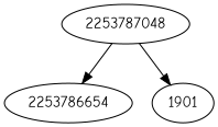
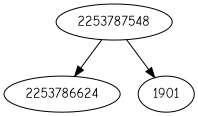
  strict digraph {
    fontname="Comic Neue"
    node [fontname="Comic Neue"]
    edge [fontname="Comic Neue"]
-   2253787548 [label=2253787048]
-   2253786624 [label=2253786654]
+   2253787548
+   2253786624
    1901
    2253787548 -> 2253786624
    2253787548 -> 1901
  }
